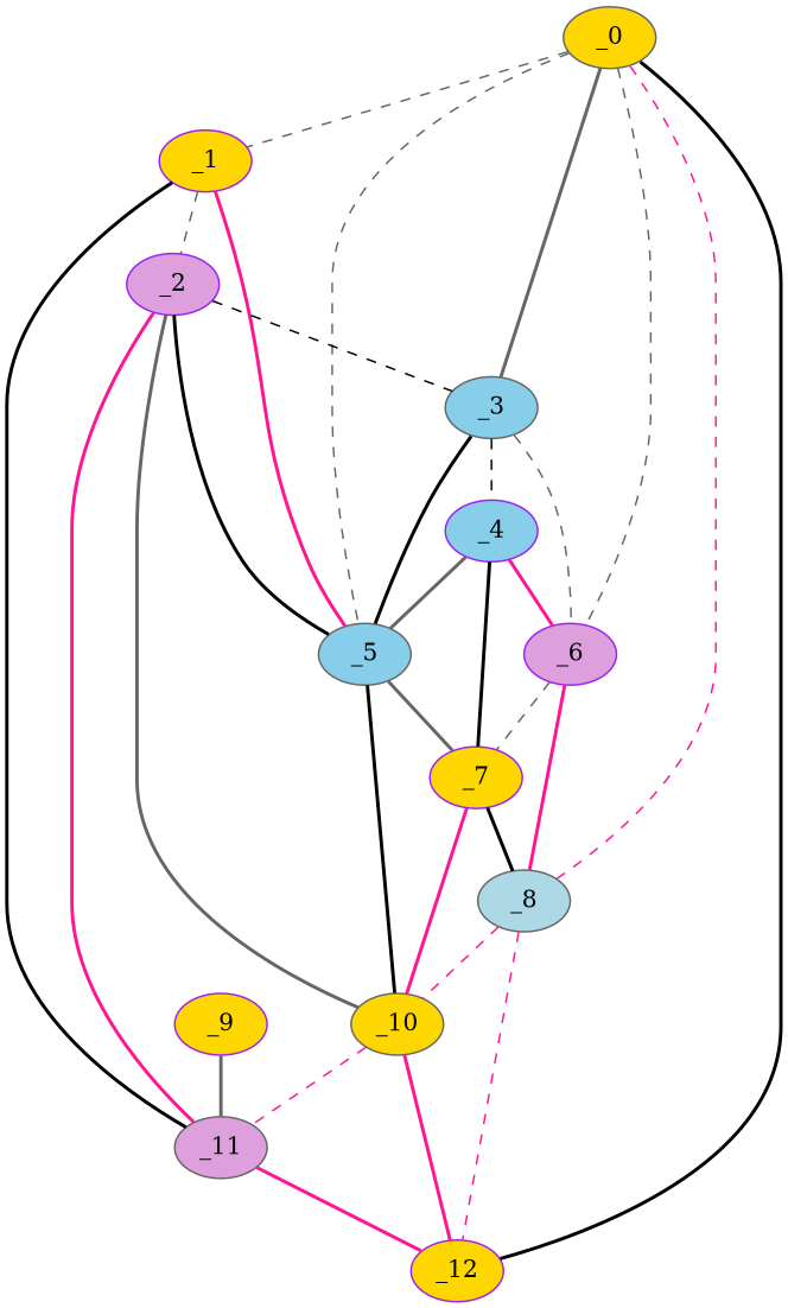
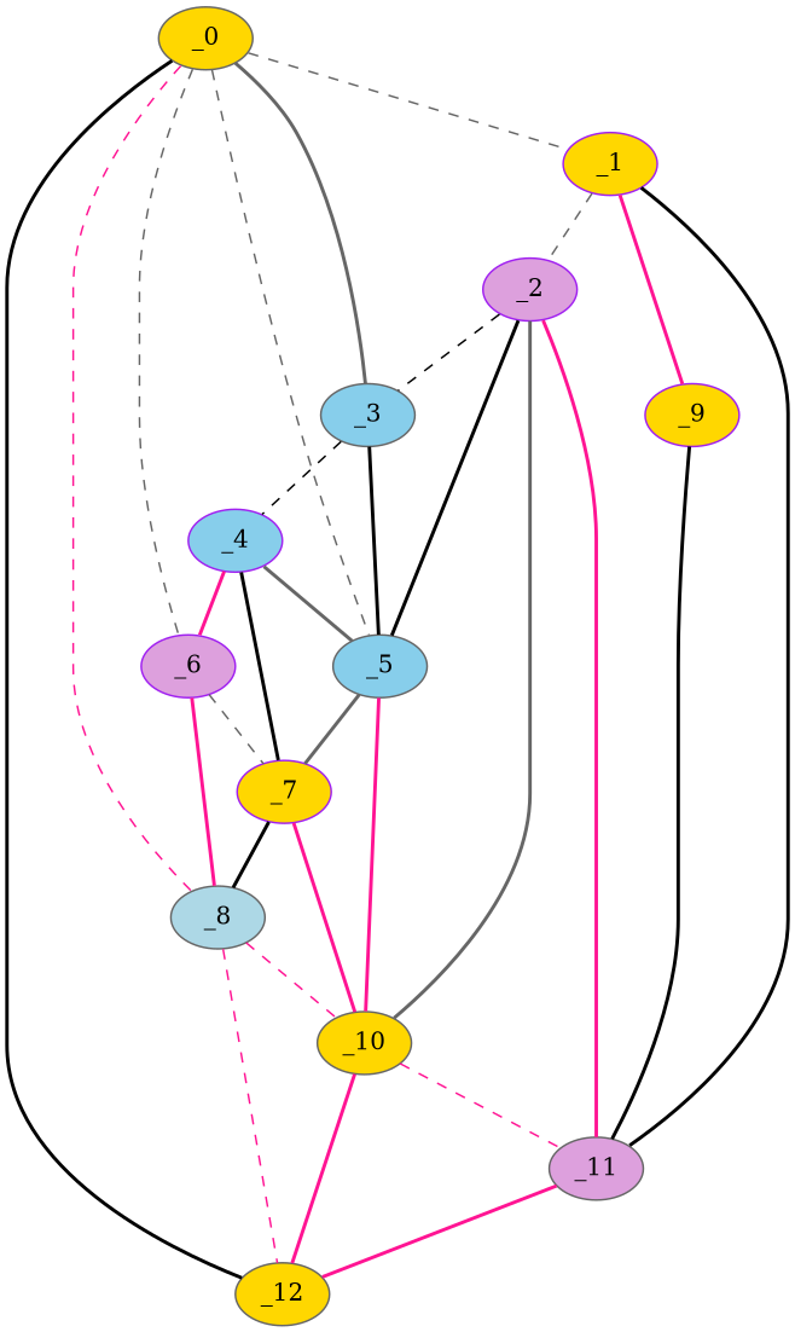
  graph {
    node [color=purple fillcolor=gold style=filled x=69 y=85]
    edge [color=deeppink style=bold valence=2]
    _0 [color=gray40 x=40 y=116]
    _1 [x=44 y=7]
    _3 [color=gray40 fillcolor=skyblue x=59]
    _6 [fillcolor=plum y=89]
    _8 [color=gray40 fillcolor=lightblue x=77 y=101]
-   _12 [x=87 y=114]
+   _12 [color=gray40 x=87 y=114]
    _5 [color=gray40 fillcolor=skyblue y=78]
    _2 [fillcolor=plum x=52 y=77]
    _9 [x=81 y=6]
    _11 [color=gray40 fillcolor=plum x=85 y=51]
    _10 [color=gray40 x=84 y=62]
    _4 [fillcolor=skyblue x=66]
    _7 [x=72]
    _0 -- _1 [color=gray40 style=dashed valence=1]
    _0 -- _3 [color=gray40 valence=1]
    _0 -- _6 [color=gray40 style=dashed]
    _0 -- _8 [style=dashed valence=1]
    _0 -- _12 [color=black valence=1]
    _0 -- _5 [color=gray40 style=dashed valence=1]
    _1 -- _2 [color=gray40 style=dashed]
-   _1 -- _5 [valence=1]
+   _1 -- _9 [valence=1]
    _1 -- _11 [color=black]
-   _3 -- _6 [color=gray40 style=dashed]
    _3 -- _5 [color=black valence=1]
    _3 -- _4 [color=black style=dashed valence=1]
    _6 -- _8
    _6 -- _7 [color=gray40 style=dashed]
    _8 -- _12 [style=dashed]
    _8 -- _10 [style=dashed]
-   _5 -- _10 [color=black valence=1]
+   _5 -- _10 [valence=1]
    _5 -- _7 [color=gray40 valence=1]
    _2 -- _3 [color=black style=dashed]
    _2 -- _5 [color=black]
    _2 -- _11
    _2 -- _10 [color=gray40 valence=1]
-   _9 -- _11 [color=gray40 valence=1]
+   _9 -- _11 [color=black valence=1]
    _11 -- _12 [valence=1]
    _10 -- _12
    _10 -- _11 [style=dashed]
    _4 -- _6 [valence=1]
    _4 -- _5 [color=gray40]
    _4 -- _7 [color=black]
    _7 -- _8 [color=black]
    _7 -- _10
  }
